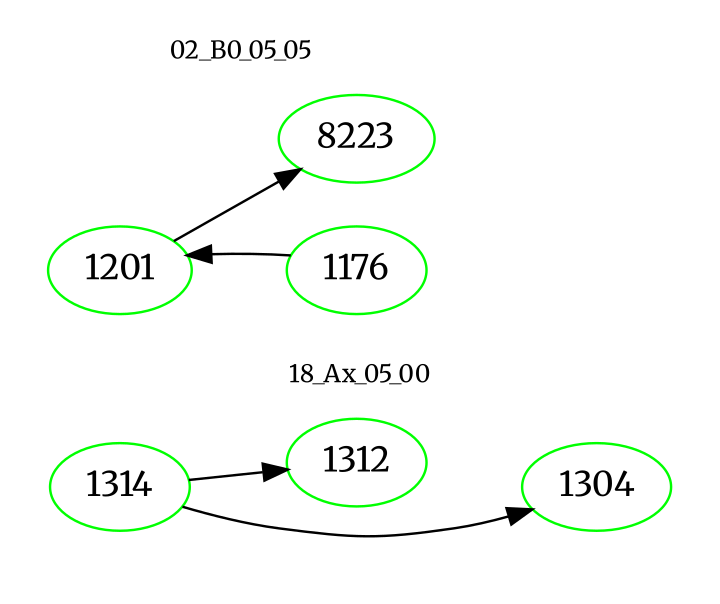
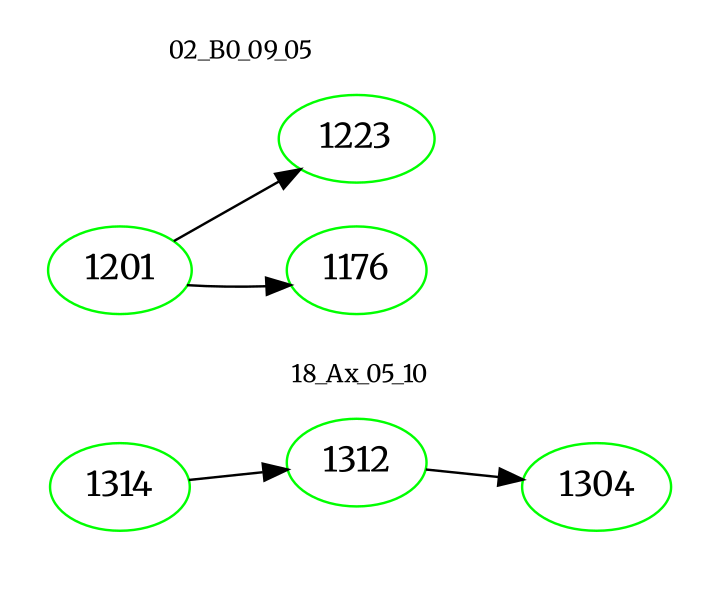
  digraph {
    fontname=Merriweather
    rankdir=LR
    node [color=green fontname=Merriweather]
    edge [color=black fontname=Merriweather]
    n1 [label=1314]
    n2 [label=1304]
    n3 [label=1312]
    n4 [label=1201]
    n5 [label=1176]
-   n6 [label=8223]
+   n6 [label=1223]
    subgraph cluster_1 {
      color=white
      fontsize=10
-     label="18_Ax_05_00"
+     label="18_Ax_05_10"
      n1
      n2
      n3
    }
    subgraph cluster_2 {
      color=white
      fontsize=10
-     label="02_B0_05_05"
+     label="02_B0_09_05"
      n4
      n5
      n6
    }
-   n1 -> n2
+   n3 -> n2
    n1 -> n3
-   n5 -> n4
+   n4 -> n5
    n4 -> n6
  }
